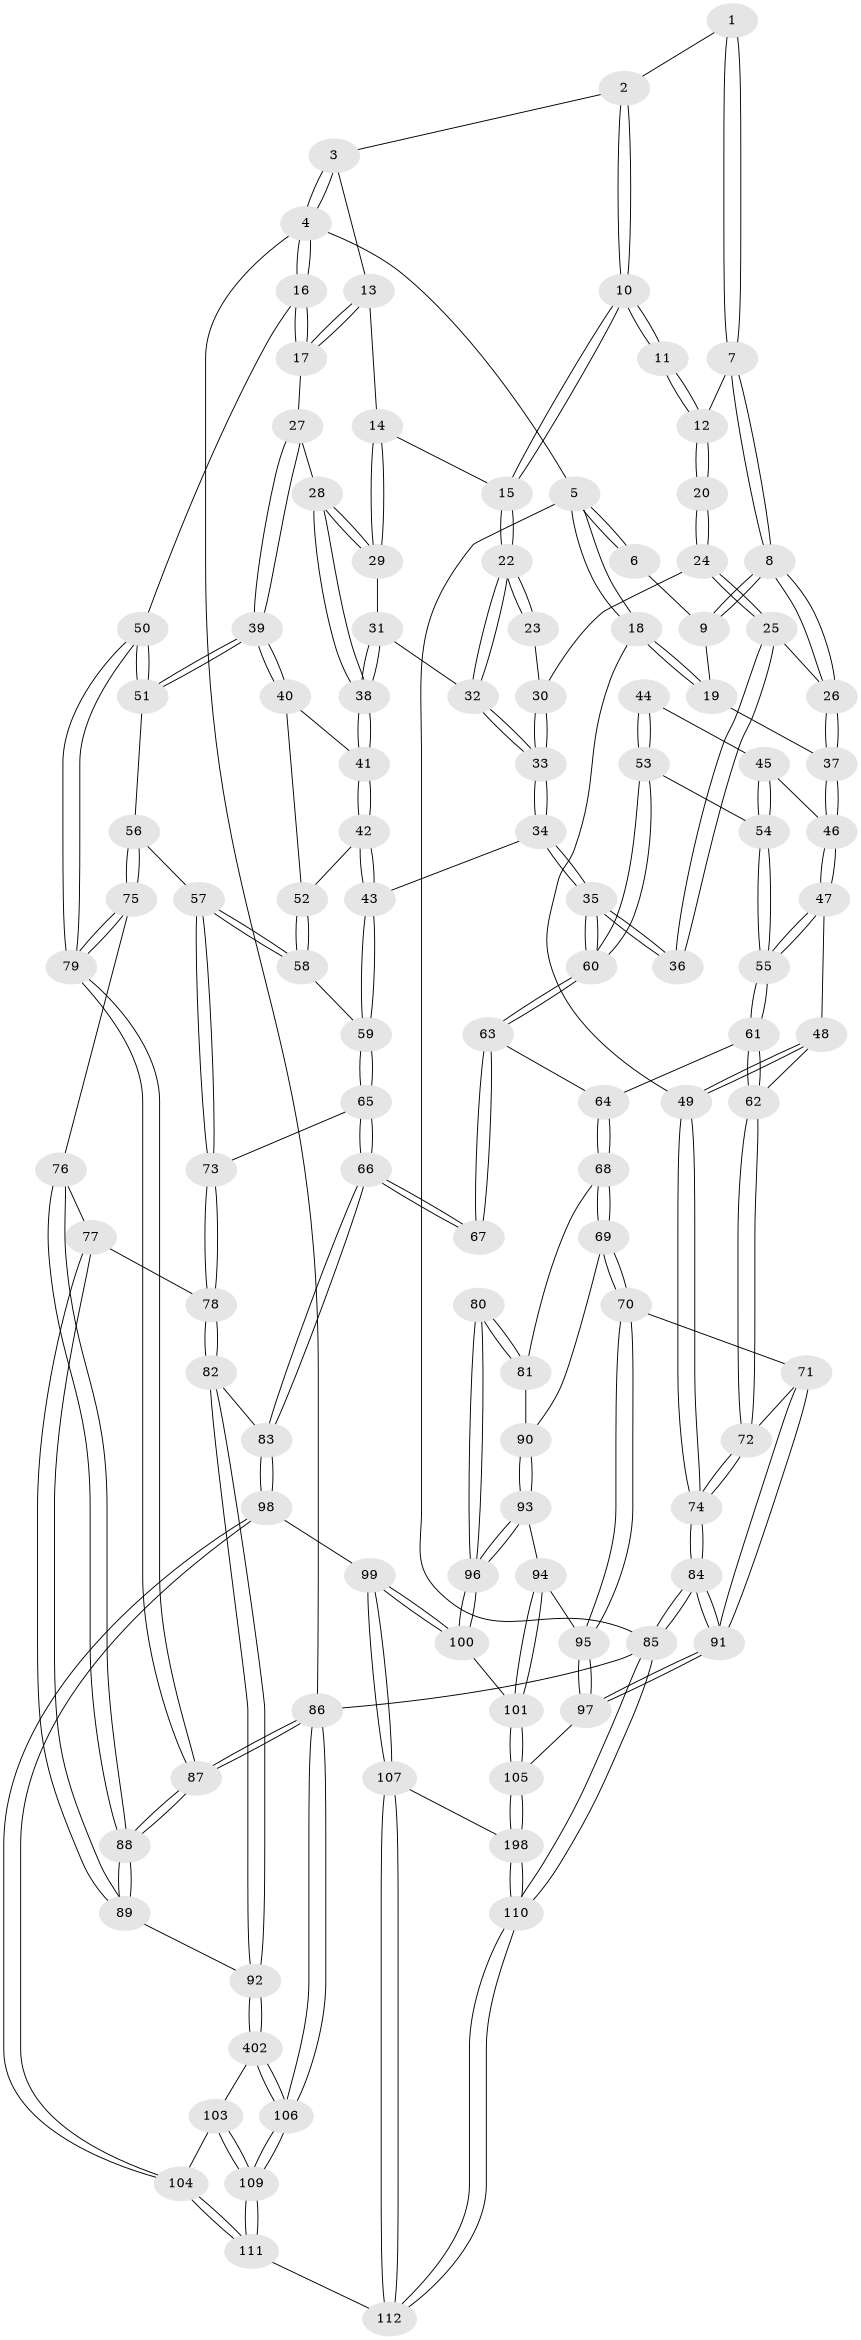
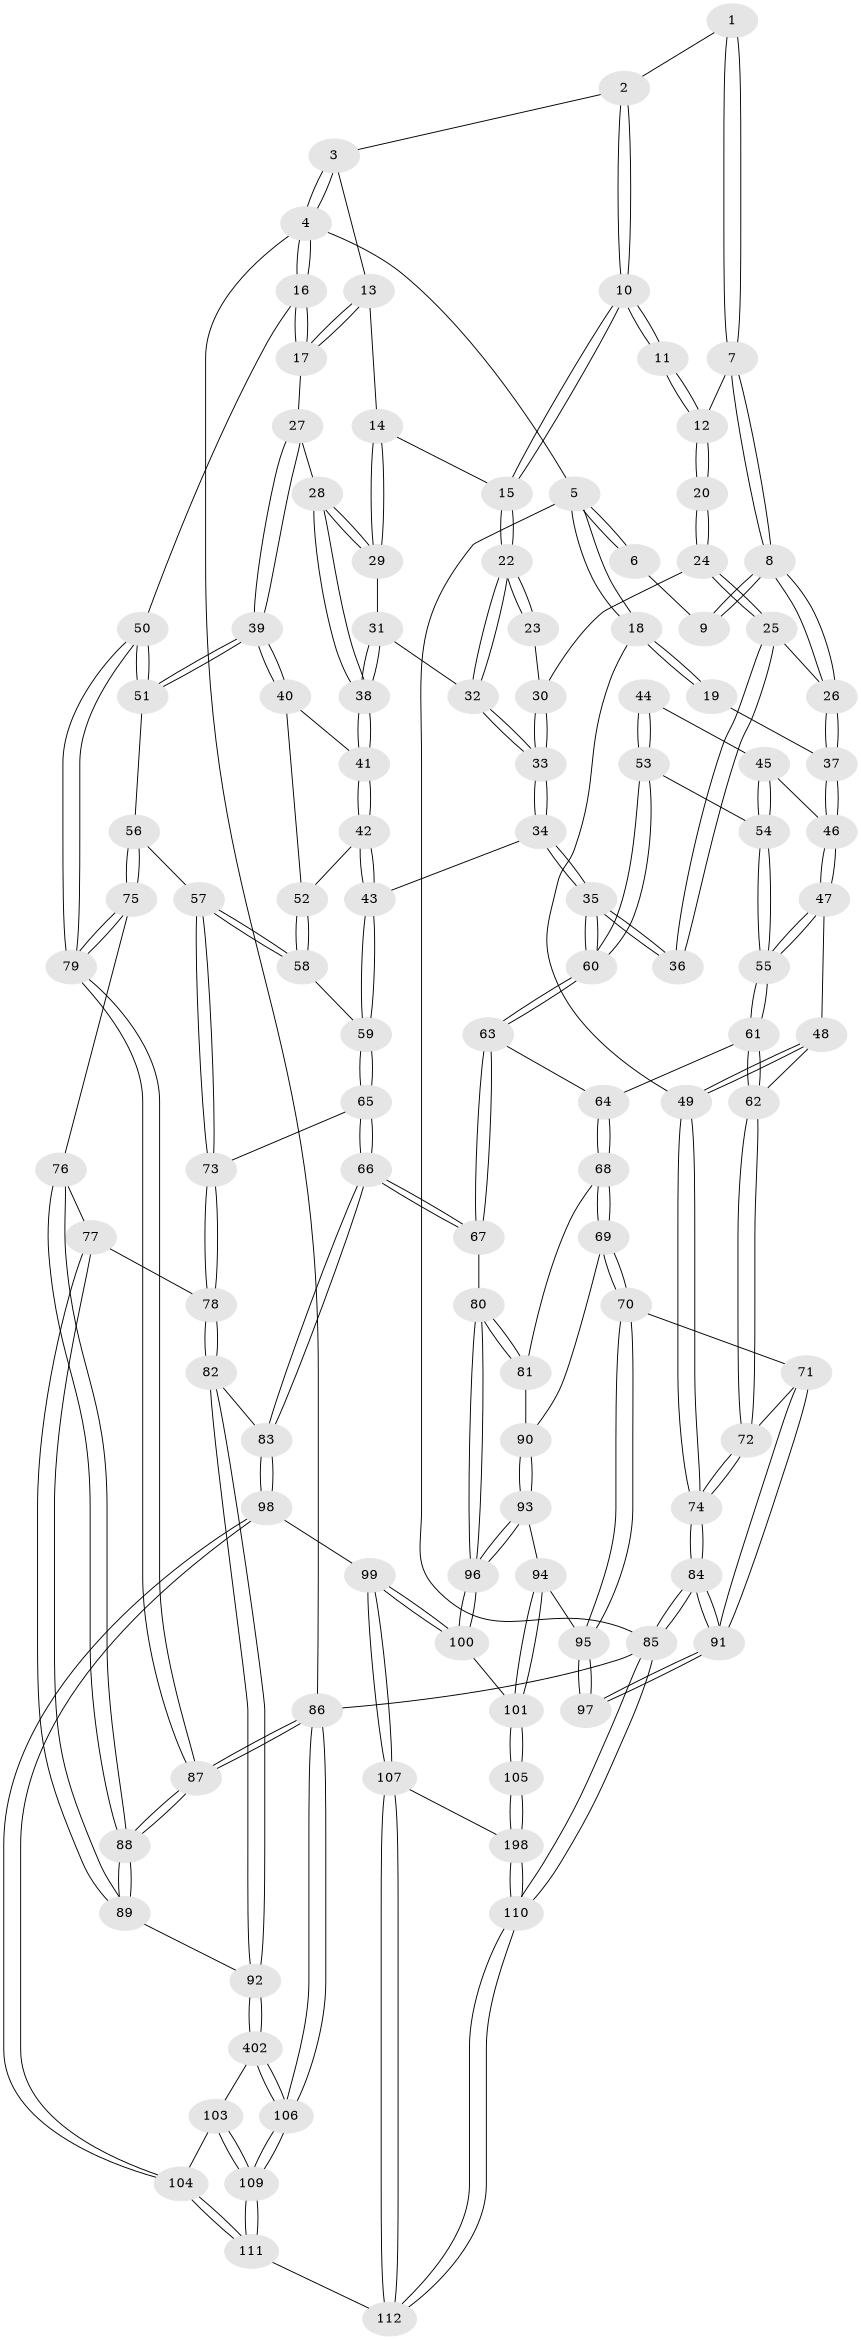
  graph {
    node [color=gray90 style=filled]
    1
    2
    7
    3
    10
    8
    12
    4
    13
    11
    15
    5
    16
    86
    14
    17
    6
    18
    85
    50
    87
    106
    9
    19
    49
    110
    26
    20
    37
    22
    24
    29
    27
    31
    23
    32
    51
    79
    28
    39
    74
    46
    30
    25
    33
    36
    38
    40
    41
    34
    35
    43
    60
    59
    63
    44
    45
    53
    47
    42
    52
    56
    58
    65
    54
    55
    48
    62
    61
    72
    84
    57
    75
    64
    73
    76
    78
    66
    67
    68
    80
    69
    81
    83
    98
    96
    70
    90
    71
    95
    93
    91
    97
    82
    77
    88
    89
    92
    100
    n100 [label=402]
    99
    104
    112
    109
    94
    105
    103
    101
    n109 [label=198]
    107
    111
    1 -- 2
    1 -- 7
    1 -- 7
    2 -- 3
    2 -- 10
    2 -- 10
    7 -- 8
    7 -- 8
    7 -- 12
    3 -- 4
    3 -- 4
    3 -- 13
    10 -- 11
    10 -- 11
    10 -- 15
    10 -- 15
    8 -- 9
    8 -- 9
    8 -- 26
    8 -- 26
    12 -- 20
    12 -- 20
    4 -- 5
    4 -- 16
    4 -- 16
    4 -- 86
    13 -- 14
    13 -- 17
    13 -- 17
    11 -- 12
    11 -- 12
    15 -- 22
    15 -- 22
    5 -- 6
    5 -- 6
    5 -- 18
    5 -- 18
    5 -- 85
    16 -- 17
    16 -- 17
    16 -- 50
    86 -- 87
    86 -- 87
    86 -- 106
    86 -- 106
    14 -- 15
    14 -- 29
    14 -- 29
    17 -- 27
    6 -- 9
    18 -- 19
    18 -- 19
    18 -- 49
    85 -- 86
    85 -- 110
    85 -- 110
    50 -- 51
    50 -- 51
    50 -- 79
    50 -- 79
    87 -- 88
    87 -- 88
    106 -- 109
    106 -- 109
-   9 -- 19
    19 -- 37
    49 -- 74
    49 -- 74
    110 -- 112
    110 -- 112
    26 -- 37
    26 -- 37
    20 -- 24
    20 -- 24
    37 -- 46
    37 -- 46
    22 -- 23
    22 -- 23
    22 -- 32
    22 -- 32
    24 -- 30
    24 -- 25
    24 -- 25
    29 -- 31
    27 -- 28
    27 -- 39
    27 -- 39
    31 -- 32
    31 -- 38
    31 -- 38
    23 -- 30
    32 -- 33
    32 -- 33
    51 -- 56
    79 -- 87
    79 -- 87
    28 -- 29
    28 -- 29
    28 -- 38
    28 -- 38
    39 -- 51
    39 -- 51
    39 -- 40
    39 -- 40
    74 -- 84
    74 -- 84
    46 -- 47
    46 -- 47
    30 -- 33
    30 -- 33
    25 -- 26
    25 -- 36
    25 -- 36
    33 -- 34
    33 -- 34
    38 -- 41
    38 -- 41
    40 -- 41
    40 -- 52
    41 -- 42
    41 -- 42
    34 -- 35
    34 -- 35
    34 -- 43
    35 -- 36
    35 -- 36
    35 -- 60
    35 -- 60
    43 -- 59
    43 -- 59
    60 -- 63
    60 -- 63
    59 -- 65
    59 -- 65
    63 -- 64
    63 -- 67
    63 -- 67
    44 -- 45
    44 -- 53
    44 -- 53
    45 -- 46
    45 -- 54
    45 -- 54
    53 -- 60
    53 -- 60
    53 -- 54
    47 -- 55
    47 -- 55
    47 -- 48
    42 -- 43
    42 -- 43
    42 -- 52
    52 -- 58
    52 -- 58
    56 -- 57
    56 -- 75
    56 -- 75
    58 -- 59
    65 -- 73
    65 -- 66
    65 -- 66
    54 -- 55
    54 -- 55
    55 -- 61
    55 -- 61
    48 -- 49
    48 -- 49
    48 -- 62
    62 -- 72
    62 -- 72
    61 -- 62
    61 -- 62
    61 -- 64
    72 -- 74
    72 -- 74
    84 -- 85
    84 -- 85
    84 -- 91
    84 -- 91
    57 -- 58
    57 -- 58
    57 -- 73
    57 -- 73
    75 -- 79
    75 -- 79
    75 -- 76
    64 -- 68
    64 -- 68
    73 -- 78
    73 -- 78
    76 -- 77
    76 -- 88
    76 -- 88
    78 -- 82
    78 -- 82
    66 -- 67
    66 -- 67
    66 -- 83
    66 -- 83
+   67 -- 80
    68 -- 69
    68 -- 69
    68 -- 81
    80 -- 81
    80 -- 81
    80 -- 96
    80 -- 96
    69 -- 70
    69 -- 70
    69 -- 90
    81 -- 90
    83 -- 98
    83 -- 98
    98 -- 99
    98 -- 104
    98 -- 104
    96 -- 100
    96 -- 100
    70 -- 71
    70 -- 95
    70 -- 95
    90 -- 93
    90 -- 93
    71 -- 72
    71 -- 91
    71 -- 91
    95 -- 97
    95 -- 97
    93 -- 96
    93 -- 96
    93 -- 94
    91 -- 97
    91 -- 97
-   97 -- 105
    82 -- 83
    82 -- 92
    82 -- 92
    77 -- 78
    77 -- 89
    77 -- 89
    88 -- 89
    88 -- 89
    89 -- 92
    92 -- n100
    92 -- n100
    100 -- 101
    n100 -- 106
    n100 -- 106
    n100 -- 103
    99 -- 100
    99 -- 100
    99 -- 107
    99 -- 107
    104 -- 111
    104 -- 111
    109 -- 111
    109 -- 111
    94 -- 95
    94 -- 101
    94 -- 101
    105 -- n109
    105 -- n109
    103 -- 104
    103 -- 109
    103 -- 109
    101 -- 105
    101 -- 105
    n109 -- 110
    n109 -- 110
    107 -- 112
    107 -- 112
    107 -- n109
    111 -- 112
  }
